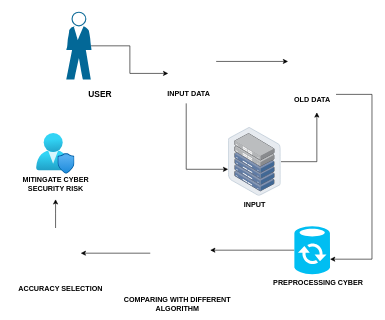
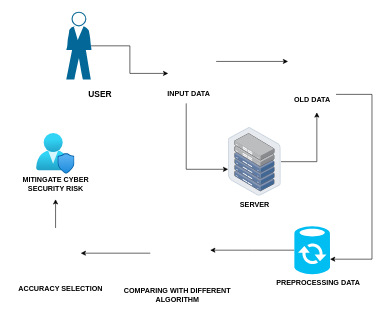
  <mxCell id="0" />
  <mxCell id="1" parent="0" />
- <mxCell id="2" value="&lt;b&gt;PREPROCESSING CYBER&lt;/b&gt;" style="text;html=1;align=center;verticalAlign=middle;resizable=0;points=[];autosize=1;strokeColor=none;fillColor=none;" vertex="1" parent="1"><mxGeometry x="450" y="457" width="160" height="30" as="geometry" /></mxCell>
+ <mxCell id="2" value="&lt;b&gt;PREPROCESSING DATA&lt;/b&gt;" style="text;html=1;align=center;verticalAlign=middle;resizable=0;points=[];autosize=1;strokeColor=none;fillColor=none;" vertex="1" parent="1"><mxGeometry x="450" y="457" width="160" height="30" as="geometry" /></mxCell>
  <mxCell id="3" style="edgeStyle=orthogonalEdgeStyle;rounded=0;orthogonalLoop=1;jettySize=auto;html=1;exitX=0.98;exitY=0.5;exitDx=0;exitDy=0;exitPerimeter=0;entryX=0;entryY=0.75;entryDx=0;entryDy=0;" edge="1" parent="1" source="4" target="7"><mxGeometry relative="1" as="geometry" /></mxCell>
  <mxCell id="4" value="" style="shape=mxgraph.cisco.people.standing_man;html=1;pointerEvents=1;dashed=0;fillColor=#036897;strokeColor=#ffffff;strokeWidth=2;verticalLabelPosition=bottom;verticalAlign=top;align=center;outlineConnect=0;" vertex="1" parent="1"><mxGeometry x="110" y="20" width="42" height="112" as="geometry" /></mxCell>
  <mxCell id="5" value="&lt;b&gt;&lt;font style=&quot;font-size: 14px;&quot;&gt;USER&lt;/font&gt;&lt;/b&gt;" style="text;html=1;align=center;verticalAlign=middle;resizable=0;points=[];autosize=1;strokeColor=none;fillColor=none;" vertex="1" parent="1"><mxGeometry x="136" y="142" width="60" height="30" as="geometry" /></mxCell>
  <mxCell id="6" style="edgeStyle=orthogonalEdgeStyle;rounded=0;orthogonalLoop=1;jettySize=auto;html=1;exitX=1;exitY=0.5;exitDx=0;exitDy=0;entryX=0;entryY=0.5;entryDx=0;entryDy=0;" edge="1" parent="1" source="7" target="10"><mxGeometry relative="1" as="geometry" /></mxCell>
  <mxCell id="7" value="" style="shape=image;html=1;verticalAlign=top;verticalLabelPosition=bottom;labelBackgroundColor=#ffffff;imageAspect=0;aspect=fixed;image=https://cdn0.iconfinder.com/data/icons/business-startup-10/50/38-128.png" vertex="1" parent="1"><mxGeometry x="280" y="62" width="80" height="80" as="geometry" /></mxCell>
  <mxCell id="8" style="edgeStyle=orthogonalEdgeStyle;rounded=0;orthogonalLoop=1;jettySize=auto;html=1;" edge="1" parent="1" source="9" target="14"><mxGeometry relative="1" as="geometry"><mxPoint x="314" y="282" as="targetPoint" /><Array as="points"><mxPoint x="310" y="282" /></Array></mxGeometry></mxCell>
  <mxCell id="9" value="&lt;b&gt;INPUT DATA&lt;br&gt;&lt;/b&gt;" style="text;html=1;align=center;verticalAlign=middle;resizable=0;points=[];autosize=1;strokeColor=none;fillColor=none;" vertex="1" parent="1"><mxGeometry x="269" y="142" width="90" height="30" as="geometry" /></mxCell>
  <mxCell id="10" value="" style="shape=image;html=1;verticalAlign=top;verticalLabelPosition=bottom;labelBackgroundColor=#ffffff;imageAspect=0;aspect=fixed;image=https://cdn4.iconfinder.com/data/icons/essential-app-2/16/trash-can-bin-recycle-128.png" vertex="1" parent="1"><mxGeometry x="480" y="67" width="70" height="70" as="geometry" /></mxCell>
  <mxCell id="11" style="edgeStyle=orthogonalEdgeStyle;rounded=0;orthogonalLoop=1;jettySize=auto;html=1;" edge="1" parent="1" source="12"><mxGeometry relative="1" as="geometry"><mxPoint x="550" y="432" as="targetPoint" /><Array as="points"><mxPoint x="620" y="157" /><mxPoint x="620" y="432" /></Array></mxGeometry></mxCell>
  <mxCell id="12" value="&lt;b&gt;OLD DATA&lt;br&gt;&lt;/b&gt;" style="text;html=1;align=center;verticalAlign=middle;resizable=0;points=[];autosize=1;strokeColor=none;fillColor=none;" vertex="1" parent="1"><mxGeometry x="480" y="152" width="80" height="30" as="geometry" /></mxCell>
  <mxCell id="13" style="edgeStyle=orthogonalEdgeStyle;rounded=0;orthogonalLoop=1;jettySize=auto;html=1;entryX=0.6;entryY=1.167;entryDx=0;entryDy=0;entryPerimeter=0;" edge="1" parent="1" source="14" target="12"><mxGeometry relative="1" as="geometry" /></mxCell>
  <mxCell id="14" value="" style="image;points=[];aspect=fixed;html=1;align=center;shadow=0;dashed=0;image=img/lib/allied_telesis/storage/Datacenter_Server_Half_Rack_ToR.svg;" vertex="1" parent="1"><mxGeometry x="380" y="212" width="88.2" height="114.6" as="geometry" /></mxCell>
- <mxCell id="15" value="&lt;b&gt;INPUT&lt;/b&gt;" style="text;html=1;align=center;verticalAlign=middle;resizable=0;points=[];autosize=1;strokeColor=none;fillColor=none;" vertex="1" parent="1"><mxGeometry x="389.1" y="326.6" width="70" height="30" as="geometry" /></mxCell>
+ <mxCell id="15" value="&lt;b&gt;SERVER&lt;/b&gt;" style="text;html=1;align=center;verticalAlign=middle;resizable=0;points=[];autosize=1;strokeColor=none;fillColor=none;" vertex="1" parent="1"><mxGeometry x="389.1" y="326.6" width="70" height="30" as="geometry" /></mxCell>
  <mxCell id="16" style="edgeStyle=orthogonalEdgeStyle;rounded=0;orthogonalLoop=1;jettySize=auto;html=1;" edge="1" parent="1" source="17"><mxGeometry relative="1" as="geometry"><mxPoint x="350" y="417" as="targetPoint" /></mxGeometry></mxCell>
  <mxCell id="17" value="" style="verticalLabelPosition=bottom;html=1;verticalAlign=top;align=center;strokeColor=none;fillColor=#00BEF2;shape=mxgraph.azure.sql_datasync;" vertex="1" parent="1"><mxGeometry x="490.5" y="377" width="59.5" height="80" as="geometry" /></mxCell>
  <mxCell id="18" style="edgeStyle=orthogonalEdgeStyle;rounded=0;orthogonalLoop=1;jettySize=auto;html=1;" edge="1" parent="1" source="19" target="22"><mxGeometry relative="1" as="geometry" /></mxCell>
  <mxCell id="19" value="" style="shape=image;html=1;verticalAlign=top;verticalLabelPosition=bottom;labelBackgroundColor=#ffffff;imageAspect=0;aspect=fixed;image=https://cdn2.iconfinder.com/data/icons/seo-web-1-filled-outline/64/algorithm-scheme-workflow-128.png" vertex="1" parent="1"><mxGeometry x="250" y="377" width="90" height="90" as="geometry" /></mxCell>
- <mxCell id="20" value="&lt;div&gt;&lt;b&gt;COMPARING WITH DIFFERENT&lt;/b&gt;&lt;/div&gt;&lt;div&gt;&lt;b&gt;ALGORITHM&lt;/b&gt;&lt;br&gt;&lt;/div&gt;" style="text;html=1;align=center;verticalAlign=middle;resizable=0;points=[];autosize=1;strokeColor=none;fillColor=none;" vertex="1" parent="1"><mxGeometry x="195" y="487" width="200" height="40" as="geometry" /></mxCell>
+ <mxCell id="20" value="&lt;div&gt;&lt;b&gt;COMPARING WITH DIFFERENT&lt;/b&gt;&lt;/div&gt;&lt;div&gt;&lt;b&gt;ALGORITHM&lt;/b&gt;&lt;br&gt;&lt;/div&gt;" style="text;html=1;align=center;verticalAlign=middle;resizable=0;points=[];autosize=1;strokeColor=none;fillColor=none;" vertex="1" parent="1"><mxGeometry x="195" y="472" width="200" height="40" as="geometry" /></mxCell>
  <mxCell id="21" style="edgeStyle=orthogonalEdgeStyle;rounded=0;orthogonalLoop=1;jettySize=auto;html=1;exitX=0.5;exitY=0;exitDx=0;exitDy=0;" edge="1" parent="1" source="22"><mxGeometry relative="1" as="geometry"><mxPoint x="92" y="332" as="targetPoint" /></mxGeometry></mxCell>
  <mxCell id="22" value="" style="shape=image;html=1;verticalAlign=top;verticalLabelPosition=bottom;labelBackgroundColor=#ffffff;imageAspect=0;aspect=fixed;image=https://cdn1.iconfinder.com/data/icons/icons-for-a-site-1/64/advantage_accuracy-128.png" vertex="1" parent="1"><mxGeometry x="50" y="380" width="84" height="84" as="geometry" /></mxCell>
  <mxCell id="23" value="&lt;b&gt;ACCURACY SELECTION&lt;/b&gt;" style="text;html=1;align=center;verticalAlign=middle;resizable=0;points=[];autosize=1;strokeColor=none;fillColor=none;" vertex="1" parent="1"><mxGeometry x="20" y="467" width="160" height="30" as="geometry" /></mxCell>
  <mxCell id="24" value="" style="image;aspect=fixed;html=1;points=[];align=center;fontSize=12;image=img/lib/azure2/management_governance/User_Privacy.svg;" vertex="1" parent="1"><mxGeometry x="60" y="222" width="64" height="68" as="geometry" /></mxCell>
  <mxCell id="25" value="&lt;div&gt;&lt;b&gt;MITINGATE CYBER &lt;br&gt;&lt;/b&gt;&lt;/div&gt;&lt;div&gt;&lt;b&gt;SECURITY RISK&lt;/b&gt;&lt;/div&gt;" style="text;html=1;align=center;verticalAlign=middle;resizable=0;points=[];autosize=1;strokeColor=none;fillColor=none;" vertex="1" parent="1"><mxGeometry x="27" y="286.6" width="130" height="40" as="geometry" /></mxCell>
